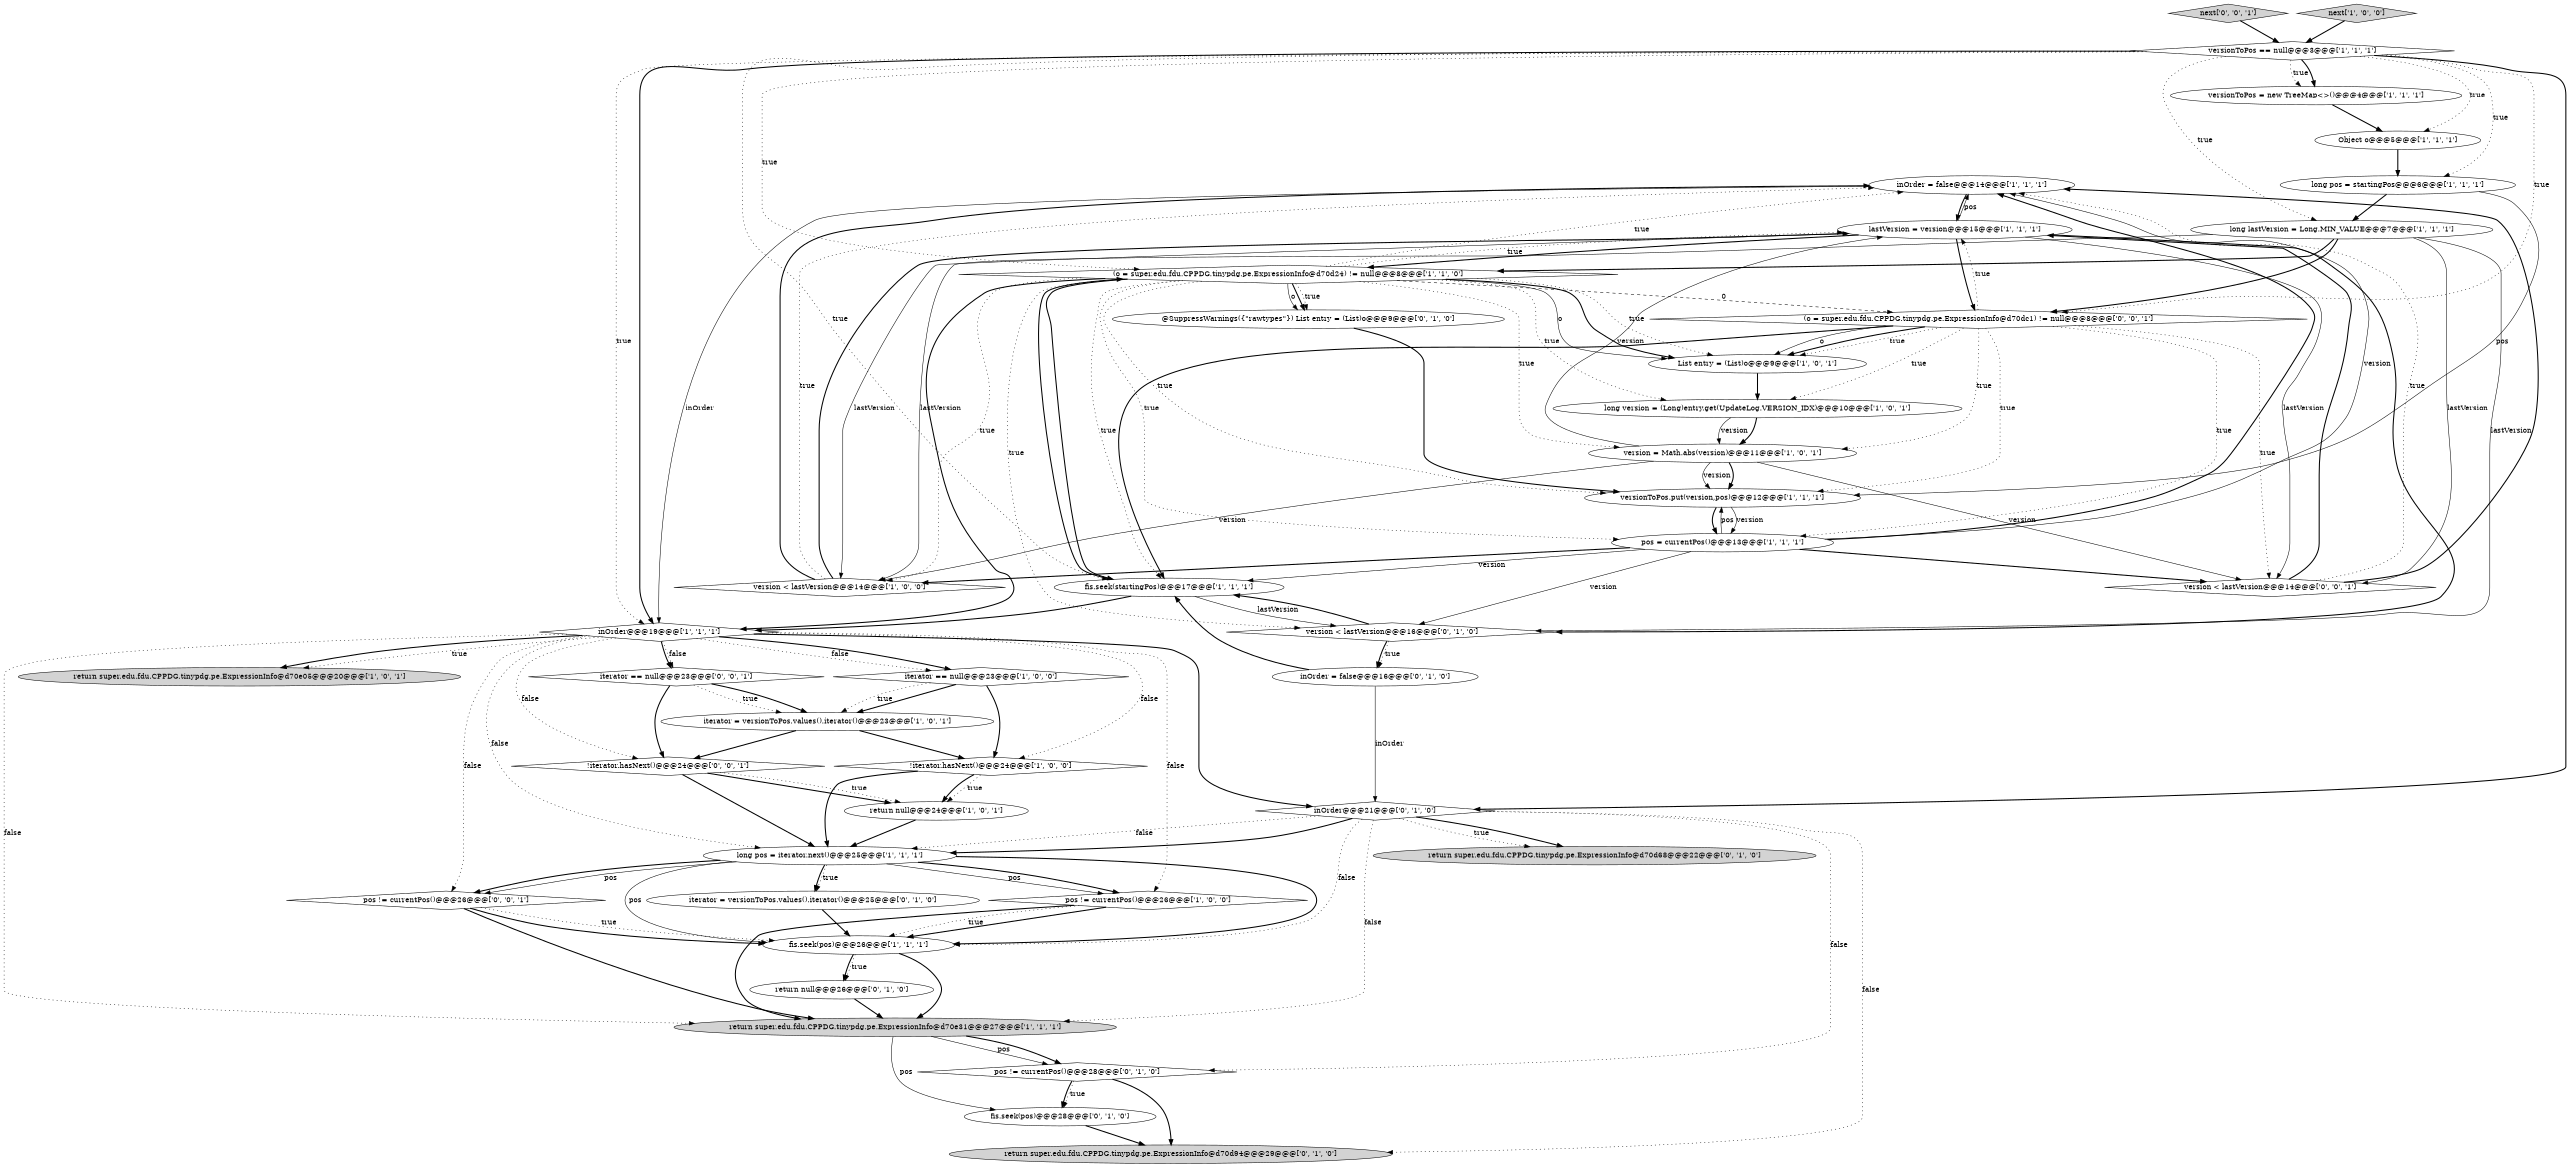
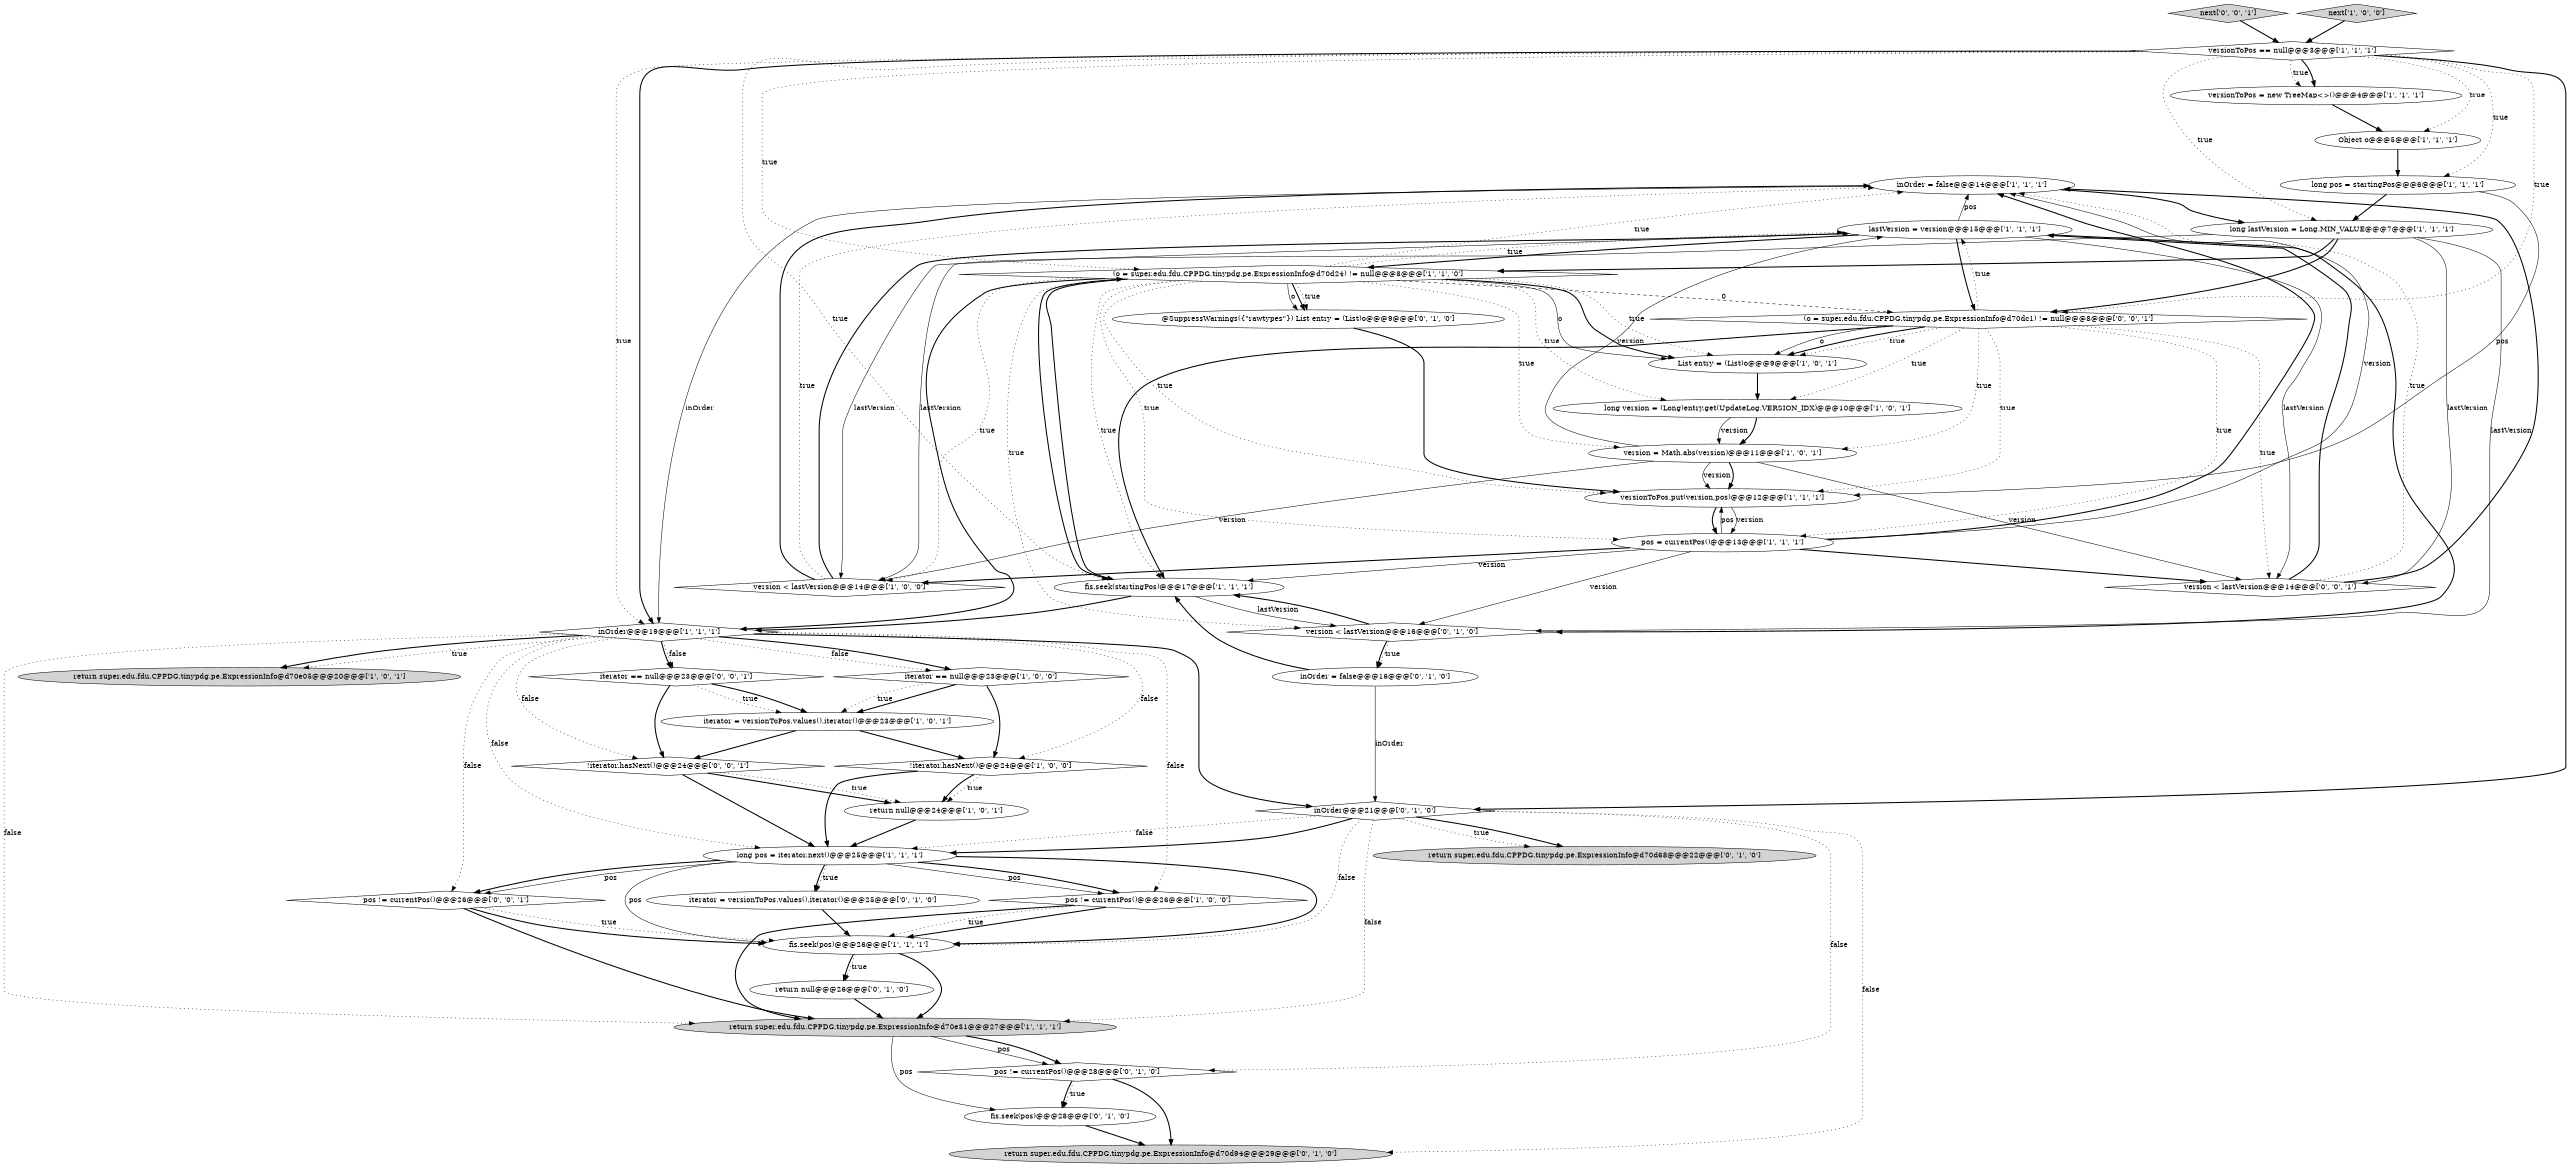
  digraph {
    node [fillcolor=white shape=ellipse style=filled]
    edge [style=bold]
    n1 [fillcolor=lightgray label="return super.edu.fdu.CPPDG.tinypdg.pe.ExpressionInfo@d70d94@@@29@@@['0', '1', '0']"]
    n2 [label="inOrder@@@21@@@['0', '1', '0']" shape=diamond]
    n3 [label="fis.seek(pos)@@@26@@@['1', '1', '1']"]
    n4 [label="long pos = iterator.next()@@@25@@@['1', '1', '1']"]
    n5 [label="pos != currentPos()@@@28@@@['0', '1', '0']" shape=diamond]
    n6 [fillcolor=lightgray label="return super.edu.fdu.CPPDG.tinypdg.pe.ExpressionInfo@d70d68@@@22@@@['0', '1', '0']"]
    n7 [fillcolor=lightgray label="return super.edu.fdu.CPPDG.tinypdg.pe.ExpressionInfo@d70e31@@@27@@@['1', '1', '1']"]
    n8 [label="return null@@@26@@@['0', '1', '0']"]
    n9 [label="iterator = versionToPos.values().iterator()@@@25@@@['0', '1', '0']"]
    n10 [label="pos != currentPos()@@@26@@@['1', '0', '0']" shape=diamond]
    n11 [label="pos != currentPos()@@@26@@@['0', '0', '1']" shape=diamond]
    n12 [label="fis.seek(pos)@@@28@@@['0', '1', '0']"]
    n13 [label="version < lastVersion@@@14@@@['0', '0', '1']" shape=diamond]
    n14 [label="lastVersion = version@@@15@@@['1', '1', '1']"]
    n15 [label="inOrder = false@@@14@@@['1', '1', '1']"]
    n16 [label="(o = super.edu.fdu.CPPDG.tinypdg.pe.ExpressionInfo@d70dc1) != null@@@8@@@['0', '0', '1']" shape=diamond]
    n17 [label="version < lastVersion@@@16@@@['0', '1', '0']" shape=diamond]
    n18 [label="version < lastVersion@@@14@@@['1', '0', '0']" shape=diamond]
    n19 [label="(o = super.edu.fdu.CPPDG.tinypdg.pe.ExpressionInfo@d70d24) != null@@@8@@@['1', '1', '0']" shape=diamond]
    n20 [label="inOrder@@@19@@@['1', '1', '1']" shape=diamond]
    n21 [label="long pos = startingPos@@@6@@@['1', '1', '1']"]
    n22 [label="long lastVersion = Long.MIN_VALUE@@@7@@@['1', '1', '1']"]
    n23 [label="versionToPos.put(version,pos)@@@12@@@['1', '1', '1']"]
    n24 [label="pos = currentPos()@@@13@@@['1', '1', '1']"]
    n25 [fillcolor=lightgray label="next['0', '0', '1']" shape=diamond]
    n26 [label="versionToPos == null@@@3@@@['1', '1', '1']" shape=diamond]
    n27 [label="fis.seek(startingPos)@@@17@@@['1', '1', '1']"]
    n28 [label="versionToPos = new TreeMap<>()@@@4@@@['1', '1', '1']"]
    n29 [label="Object o@@@5@@@['1', '1', '1']"]
    n30 [label="!iterator.hasNext()@@@24@@@['0', '0', '1']" shape=diamond]
    n31 [label="return null@@@24@@@['1', '0', '1']"]
    n32 [label="version = Math.abs(version)@@@11@@@['1', '0', '1']"]
    n33 [label="List entry = (List)o@@@9@@@['1', '0', '1']"]
    n34 [label="long version = (Long)entry.get(UpdateLog.VERSION_IDX)@@@10@@@['1', '0', '1']"]
    n35 [label="inOrder = false@@@16@@@['0', '1', '0']"]
    n36 [label="@SuppressWarnings({\"rawtypes\"}) List entry = (List)o@@@9@@@['0', '1', '0']"]
    n37 [label="iterator == null@@@23@@@['0', '0', '1']" shape=diamond]
    n38 [label="iterator = versionToPos.values().iterator()@@@23@@@['1', '0', '1']"]
    n39 [label="!iterator.hasNext()@@@24@@@['1', '0', '0']" shape=diamond]
    n40 [fillcolor=lightgray label="return super.edu.fdu.CPPDG.tinypdg.pe.ExpressionInfo@d70e05@@@20@@@['1', '0', '1']"]
    n41 [label="iterator == null@@@23@@@['1', '0', '0']" shape=diamond]
    n42 [fillcolor=lightgray label="next['1', '0', '0']" shape=diamond]
    n2 -> n1 [label=false style=dotted]
    n2 -> n3 [label=false style=dotted]
    n2 -> n4
    n2 -> n4 [label=false style=dotted]
    n2 -> n5 [label=false style=dotted]
    n2 -> n6 [label=true style=dotted]
    n2 -> n6
    n2 -> n7 [label=false style=dotted]
    n3 -> n7
    n3 -> n8 [label=true style=dotted]
    n3 -> n8
    n4 -> n3
    n4 -> n3 [label=pos style=solid]
    n4 -> n9
    n4 -> n9 [label=true style=dotted]
    n4 -> n10 [label=pos style=solid]
    n4 -> n10
    n4 -> n11
    n4 -> n11 [label=pos style=solid]
    n5 -> n1
    n5 -> n12
    n5 -> n12 [label=true style=dotted]
    n7 -> n5 [label=pos style=solid]
    n7 -> n5
    n7 -> n12 [label=pos style=solid]
    n8 -> n7
    n9 -> n3
    n10 -> n3
    n10 -> n3 [label=true style=dotted]
    n10 -> n7
    n11 -> n3
    n11 -> n3 [label=true style=dotted]
    n11 -> n7
    n12 -> n1
    n13 -> n14
    n13 -> n15 [label=true style=dotted]
    n13 -> n15
    n14 -> n13 [label=lastVersion style=solid]
    n14 -> n15 [label=pos style=solid]
    n14 -> n16
    n14 -> n17
    n14 -> n18 [label=lastVersion style=solid]
    n14 -> n19
-   n15 -> n14
+   n15 -> n22
    n15 -> n20 [label=inOrder style=solid]
    n16 -> n13 [label=true style=dotted]
    n16 -> n14 [label=true style=dotted]
    n16 -> n23 [label=true style=dotted]
    n16 -> n24 [label=true style=dotted]
    n16 -> n27
    n16 -> n32 [label=true style=dotted]
    n16 -> n33 [label=o style=solid]
    n16 -> n33
    n16 -> n33 [label=true style=dotted]
    n16 -> n34 [label=true style=dotted]
    n17 -> n27
    n17 -> n35
    n17 -> n35 [label=true style=dotted]
    n18 -> n14
    n18 -> n15 [label=true style=dotted]
    n18 -> n15
    n19 -> n14 [label=true style=dotted]
    n19 -> n15 [label=true style=dotted]
    n19 -> n16 [label=0 style=dashed]
    n19 -> n17 [label=true style=dotted]
    n19 -> n18 [label=true style=dotted]
    n19 -> n20
    n19 -> n23 [label=true style=dotted]
    n19 -> n24 [label=true style=dotted]
    n19 -> n27
    n19 -> n27 [label=true style=dotted]
    n19 -> n32 [label=true style=dotted]
    n19 -> n33
    n19 -> n33 [label=true style=dotted]
    n19 -> n33 [label=o style=solid]
    n19 -> n34 [label=true style=dotted]
    n19 -> n36
    n19 -> n36 [label=true style=dotted]
    n19 -> n36 [label=o style=solid]
    n20 -> n2
    n20 -> n4 [label=false style=dotted]
    n20 -> n7 [label=false style=dotted]
    n20 -> n10 [label=false style=dotted]
    n20 -> n11 [label=false style=dotted]
    n20 -> n30 [label=false style=dotted]
    n20 -> n37
    n20 -> n37 [label=false style=dotted]
    n20 -> n39 [label=false style=dotted]
    n20 -> n40 [label=true style=dotted]
    n20 -> n40
    n20 -> n41 [label=false style=dotted]
    n20 -> n41
    n21 -> n22
    n21 -> n23 [label=pos style=solid]
    n22 -> n13 [label=lastVersion style=solid]
    n22 -> n16
    n22 -> n17 [label=lastVersion style=solid]
    n22 -> n18 [label=lastVersion style=solid]
    n22 -> n19
    n23 -> n24 [label=version style=solid]
    n23 -> n24
    n24 -> n13
    n24 -> n15
    n24 -> n15 [label=version style=solid]
    n24 -> n17 [label=version style=solid]
    n24 -> n18
    n24 -> n23 [label=pos style=solid]
    n24 -> n27 [label=version style=solid]
    n25 -> n26
    n26 -> n2
    n26 -> n16 [label=true style=dotted]
    n26 -> n19 [label=true style=dotted]
    n26 -> n20
    n26 -> n20 [label=true style=dotted]
    n26 -> n21 [label=true style=dotted]
    n26 -> n22 [label=true style=dotted]
    n26 -> n27 [label=true style=dotted]
    n26 -> n28 [label=true style=dotted]
    n26 -> n28
    n26 -> n29 [label=true style=dotted]
    n27 -> n17 [label=lastVersion style=solid]
    n27 -> n19
    n27 -> n20
    n28 -> n29
    n29 -> n21
    n30 -> n4
    n30 -> n31
    n30 -> n31 [label=true style=dotted]
    n31 -> n4
    n32 -> n13 [label=version style=solid]
    n32 -> n14 [label=version style=solid]
    n32 -> n18 [label=version style=solid]
    n32 -> n23
    n32 -> n23 [label=version style=solid]
    n33 -> n34
    n34 -> n32
    n34 -> n32 [label=version style=solid]
    n35 -> n2 [label=inOrder style=solid]
    n35 -> n27
    n36 -> n23
    n37 -> n30
    n37 -> n38 [label=true style=dotted]
    n37 -> n38
    n38 -> n30
    n38 -> n39
    n39 -> n4
    n39 -> n31 [label=true style=dotted]
    n39 -> n31
    n41 -> n38
    n41 -> n38 [label=true style=dotted]
    n41 -> n39
    n42 -> n26
  }
